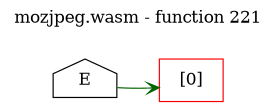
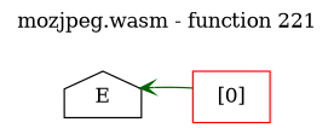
  digraph {
    label="mozjpeg.wasm - function 221"
    labelfontcolor=black
    labelfontname=Helvetica
    labelfontsize=16
    labelloc=t
    rankdir=LR
    E [shape=house color=black]
    n2 [color=red label="[0]" shape=box style=solid]
-   E -> n2 [color=darkgreen style=solid arrowhead=vee]
+   n2 -> E [color=darkgreen style=solid arrowhead=vee]
  }
